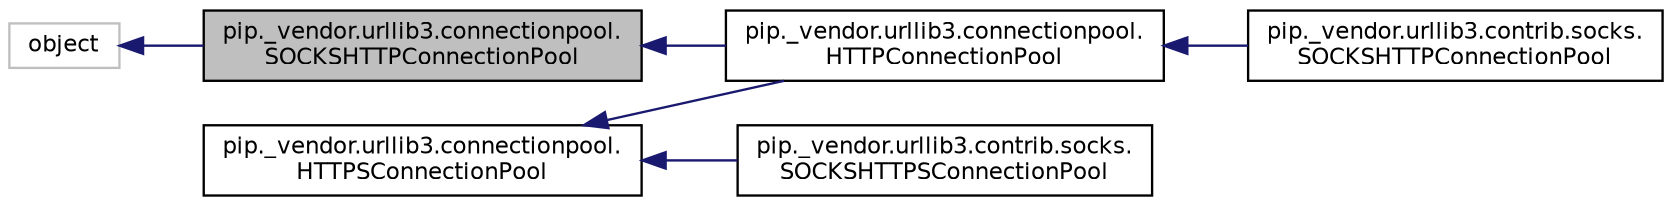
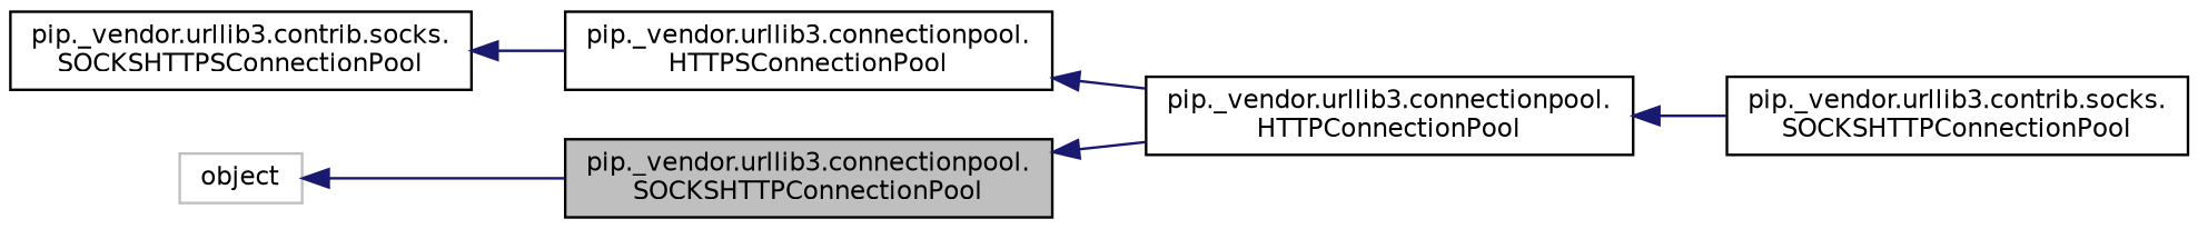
  digraph {
    rankdir=LR
    node [color=black fillcolor=white fontname=Helvetica fontsize=10 shape=record style=filled]
    edge [color=midnightblue dir=back fontname=Helvetica fontsize=10 labelfontname=Helvetica labelfontsize=10 style=solid]
    n1 [fillcolor=grey75 fontcolor=black height=0.2 label="pip._vendor.urllib3.connectionpool.\lSOCKSHTTPConnectionPool" width=0.4]
    n2 [height=0.2 label="pip._vendor.urllib3.connectionpool.\lHTTPConnectionPool" width=0.4]
    n3 [height=0.2 label="pip._vendor.urllib3.contrib.socks.\lSOCKSHTTPConnectionPool" width=0.4]
    n4 [color=grey75 height=0.2 label=object width=0.4]
    n5 [height=0.2 label="pip._vendor.urllib3.connectionpool.\lHTTPSConnectionPool" width=0.4]
    n6 [height=0.2 label="pip._vendor.urllib3.contrib.socks.\lSOCKSHTTPSConnectionPool" width=0.4]
    n1 -> n2
    n2 -> n3
    n4 -> n1
    n5 -> n2
-   n5 -> n6
+   n6 -> n5
  }
